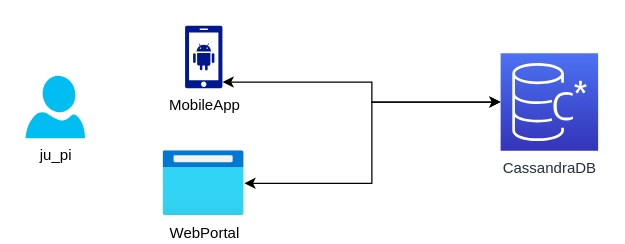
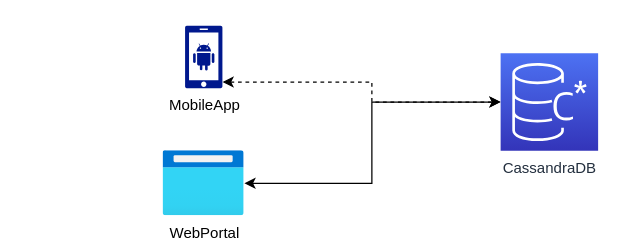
  <mxCell id="0" />
  <mxCell id="1" parent="0" />
- <mxCell id="2" value="ju_pi" style="verticalLabelPosition=bottom;html=1;verticalAlign=top;align=center;strokeColor=none;fillColor=#00BEF2;shape=mxgraph.azure.user;" vertex="1" parent="1"><mxGeometry x="20" y="60" width="47.5" height="50" as="geometry" /></mxCell>
- <mxCell id="3" style="edgeStyle=orthogonalEdgeStyle;rounded=0;orthogonalLoop=1;jettySize=auto;html=1;entryX=0;entryY=0.5;entryDx=0;entryDy=0;entryPerimeter=0;startArrow=classic;startFill=1;" edge="1" parent="1" source="4" target="7"><mxGeometry relative="1" as="geometry"><Array as="points"><mxPoint x="297" y="65" /><mxPoint x="297" y="81" /></Array></mxGeometry></mxCell>
+ <mxCell id="3" style="edgeStyle=orthogonalEdgeStyle;rounded=0;orthogonalLoop=1;jettySize=auto;html=1;entryX=0;entryY=0.5;entryDx=0;entryDy=0;entryPerimeter=0;startArrow=classic;startFill=1;dashed=1;" edge="1" parent="1" source="4" target="7"><mxGeometry relative="1" as="geometry"><Array as="points"><mxPoint x="297" y="65" /><mxPoint x="297" y="81" /></Array></mxGeometry></mxCell>
  <mxCell id="4" value="MobileApp" style="sketch=0;aspect=fixed;pointerEvents=1;shadow=0;dashed=0;html=1;strokeColor=none;labelPosition=center;verticalLabelPosition=bottom;verticalAlign=top;align=center;fillColor=#00188D;shape=mxgraph.mscae.enterprise.android_phone" vertex="1" parent="1"><mxGeometry x="147.5" y="20" width="30" height="50" as="geometry" /></mxCell>
  <mxCell id="5" style="edgeStyle=orthogonalEdgeStyle;rounded=0;orthogonalLoop=1;jettySize=auto;html=1;entryX=0;entryY=0.5;entryDx=0;entryDy=0;entryPerimeter=0;startArrow=classic;startFill=1;" edge="1" parent="1" source="6" target="7"><mxGeometry relative="1" as="geometry"><Array as="points"><mxPoint x="297" y="146" /><mxPoint x="297" y="81" /></Array></mxGeometry></mxCell>
  <mxCell id="6" value="WebPortal" style="aspect=fixed;html=1;points=[];align=center;image;fontSize=12;image=img/lib/azure2/general/Browser.svg;" vertex="1" parent="1"><mxGeometry x="130" y="120" width="65" height="52" as="geometry" /></mxCell>
  <mxCell id="7" value="CassandraDB" style="sketch=0;points=[[0,0,0],[0.25,0,0],[0.5,0,0],[0.75,0,0],[1,0,0],[0,1,0],[0.25,1,0],[0.5,1,0],[0.75,1,0],[1,1,0],[0,0.25,0],[0,0.5,0],[0,0.75,0],[1,0.25,0],[1,0.5,0],[1,0.75,0]];outlineConnect=0;fontColor=#232F3E;gradientColor=#4D72F3;gradientDirection=north;fillColor=#3334B9;strokeColor=#ffffff;dashed=0;verticalLabelPosition=bottom;verticalAlign=top;align=center;html=1;fontSize=12;fontStyle=0;aspect=fixed;shape=mxgraph.aws4.resourceIcon;resIcon=mxgraph.aws4.managed_apache_cassandra_service;" vertex="1" parent="1"><mxGeometry x="400" y="42" width="78" height="78" as="geometry" /></mxCell>
